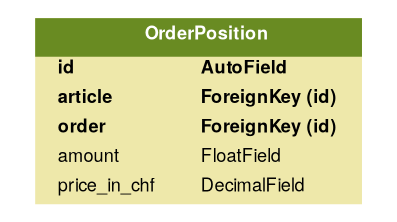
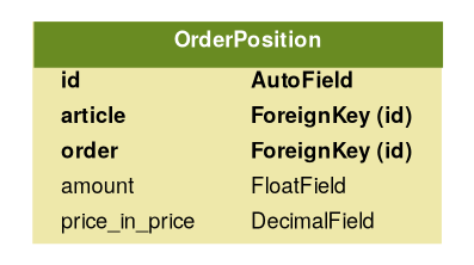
  digraph {
    fontname="Patrick Hand"
    fontsize=8
    splines=true
-   n1 [fontname="Patrick Hand" fontsize=8 label=<     <TABLE BGCOLOR="palegoldenrod" BORDER="0" CELLBORDER="0" CELLSPACING="0">     <TR><TD COLSPAN="2" CELLPADDING="4" ALIGN="CENTER" BGCOLOR="olivedrab4">     <FONT FACE="Helvetica Bold" COLOR="white">     OrderPosition     </FONT></TD></TR>      <TR><TD ALIGN="LEFT" BORDER="0">     <FONT FACE="Helvetica Bold">id</FONT>     </TD><TD ALIGN="LEFT">     <FONT FACE="Helvetica Bold">AutoField</FONT>     </TD></TR>      <TR><TD ALIGN="LEFT" BORDER="0">     <FONT FACE="Helvetica Bold">article</FONT>     </TD><TD ALIGN="LEFT">     <FONT FACE="Helvetica Bold">ForeignKey (id)</FONT>     </TD></TR>      <TR><TD ALIGN="LEFT" BORDER="0">     <FONT FACE="Helvetica Bold">order</FONT>     </TD><TD ALIGN="LEFT">     <FONT FACE="Helvetica Bold">ForeignKey (id)</FONT>     </TD></TR>      <TR><TD ALIGN="LEFT" BORDER="0">     <FONT FACE="Helvetica ">amount</FONT>     </TD><TD ALIGN="LEFT">     <FONT FACE="Helvetica ">FloatField</FONT>     </TD></TR>      <TR><TD ALIGN="LEFT" BORDER="0">     <FONT FACE="Helvetica ">price_in_chf</FONT>     </TD><TD ALIGN="LEFT">     <FONT FACE="Helvetica ">DecimalField</FONT>     </TD></TR>      </TABLE>     > shape=plaintext]
+   n1 [fontname="Patrick Hand" fontsize=8 label=<     <TABLE BGCOLOR="palegoldenrod" BORDER="0" CELLBORDER="0" CELLSPACING="0">     <TR><TD COLSPAN="2" CELLPADDING="4" ALIGN="CENTER" BGCOLOR="olivedrab4">     <FONT FACE="Helvetica Bold" COLOR="white">     OrderPosition     </FONT></TD></TR>      <TR><TD ALIGN="LEFT" BORDER="0">     <FONT FACE="Helvetica Bold">id</FONT>     </TD><TD ALIGN="LEFT">     <FONT FACE="Helvetica Bold">AutoField</FONT>     </TD></TR>      <TR><TD ALIGN="LEFT" BORDER="0">     <FONT FACE="Helvetica Bold">article</FONT>     </TD><TD ALIGN="LEFT">     <FONT FACE="Helvetica Bold">ForeignKey (id)</FONT>     </TD></TR>      <TR><TD ALIGN="LEFT" BORDER="0">     <FONT FACE="Helvetica Bold">order</FONT>     </TD><TD ALIGN="LEFT">     <FONT FACE="Helvetica Bold">ForeignKey (id)</FONT>     </TD></TR>      <TR><TD ALIGN="LEFT" BORDER="0">     <FONT FACE="Helvetica ">amount</FONT>     </TD><TD ALIGN="LEFT">     <FONT FACE="Helvetica ">FloatField</FONT>     </TD></TR>      <TR><TD ALIGN="LEFT" BORDER="0">     <FONT FACE="Helvetica ">price_in_price</FONT>     </TD><TD ALIGN="LEFT">     <FONT FACE="Helvetica ">DecimalField</FONT>     </TD></TR>      </TABLE>     > shape=plaintext]
  }
